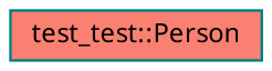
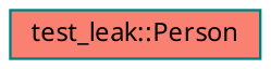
  digraph {
    rankdir=LR
    fontname="Noto Sans"
-   n1 [color=teal fillcolor=salmon fontname="Noto Sans" fontsize=10 height=0.2 label="test_test::Person" shape=box style=filled width=0.4]
+   n1 [color=teal fillcolor=salmon fontname="Noto Sans" fontsize=10 height=0.2 label="test_leak::Person" shape=box style=filled width=0.4]
  }
